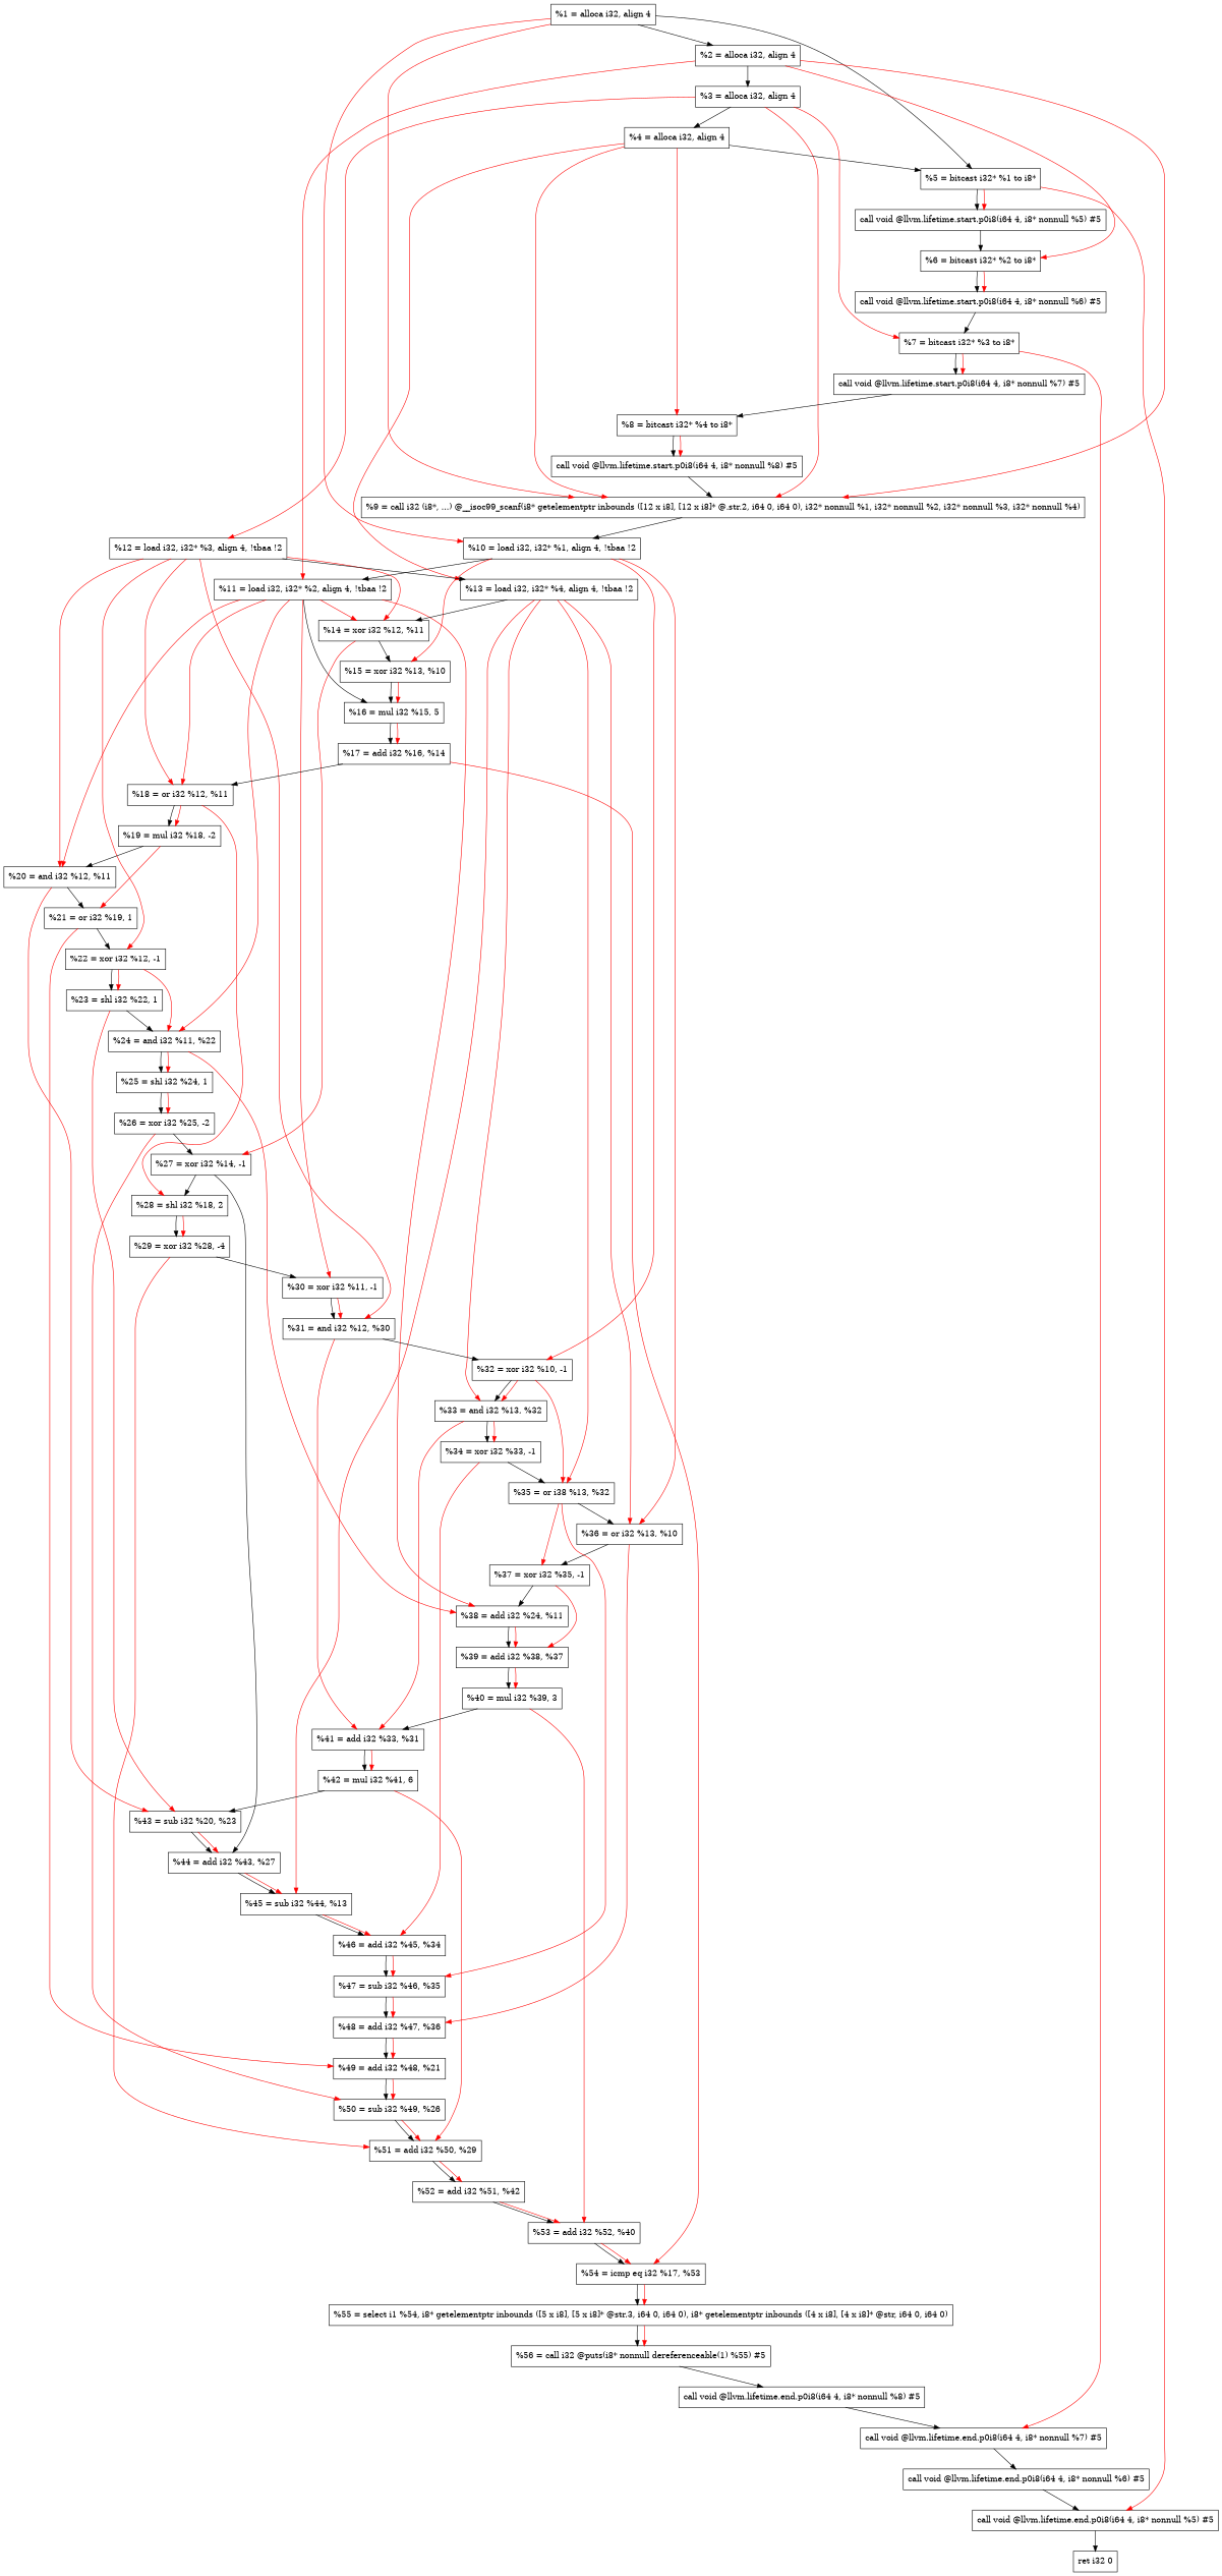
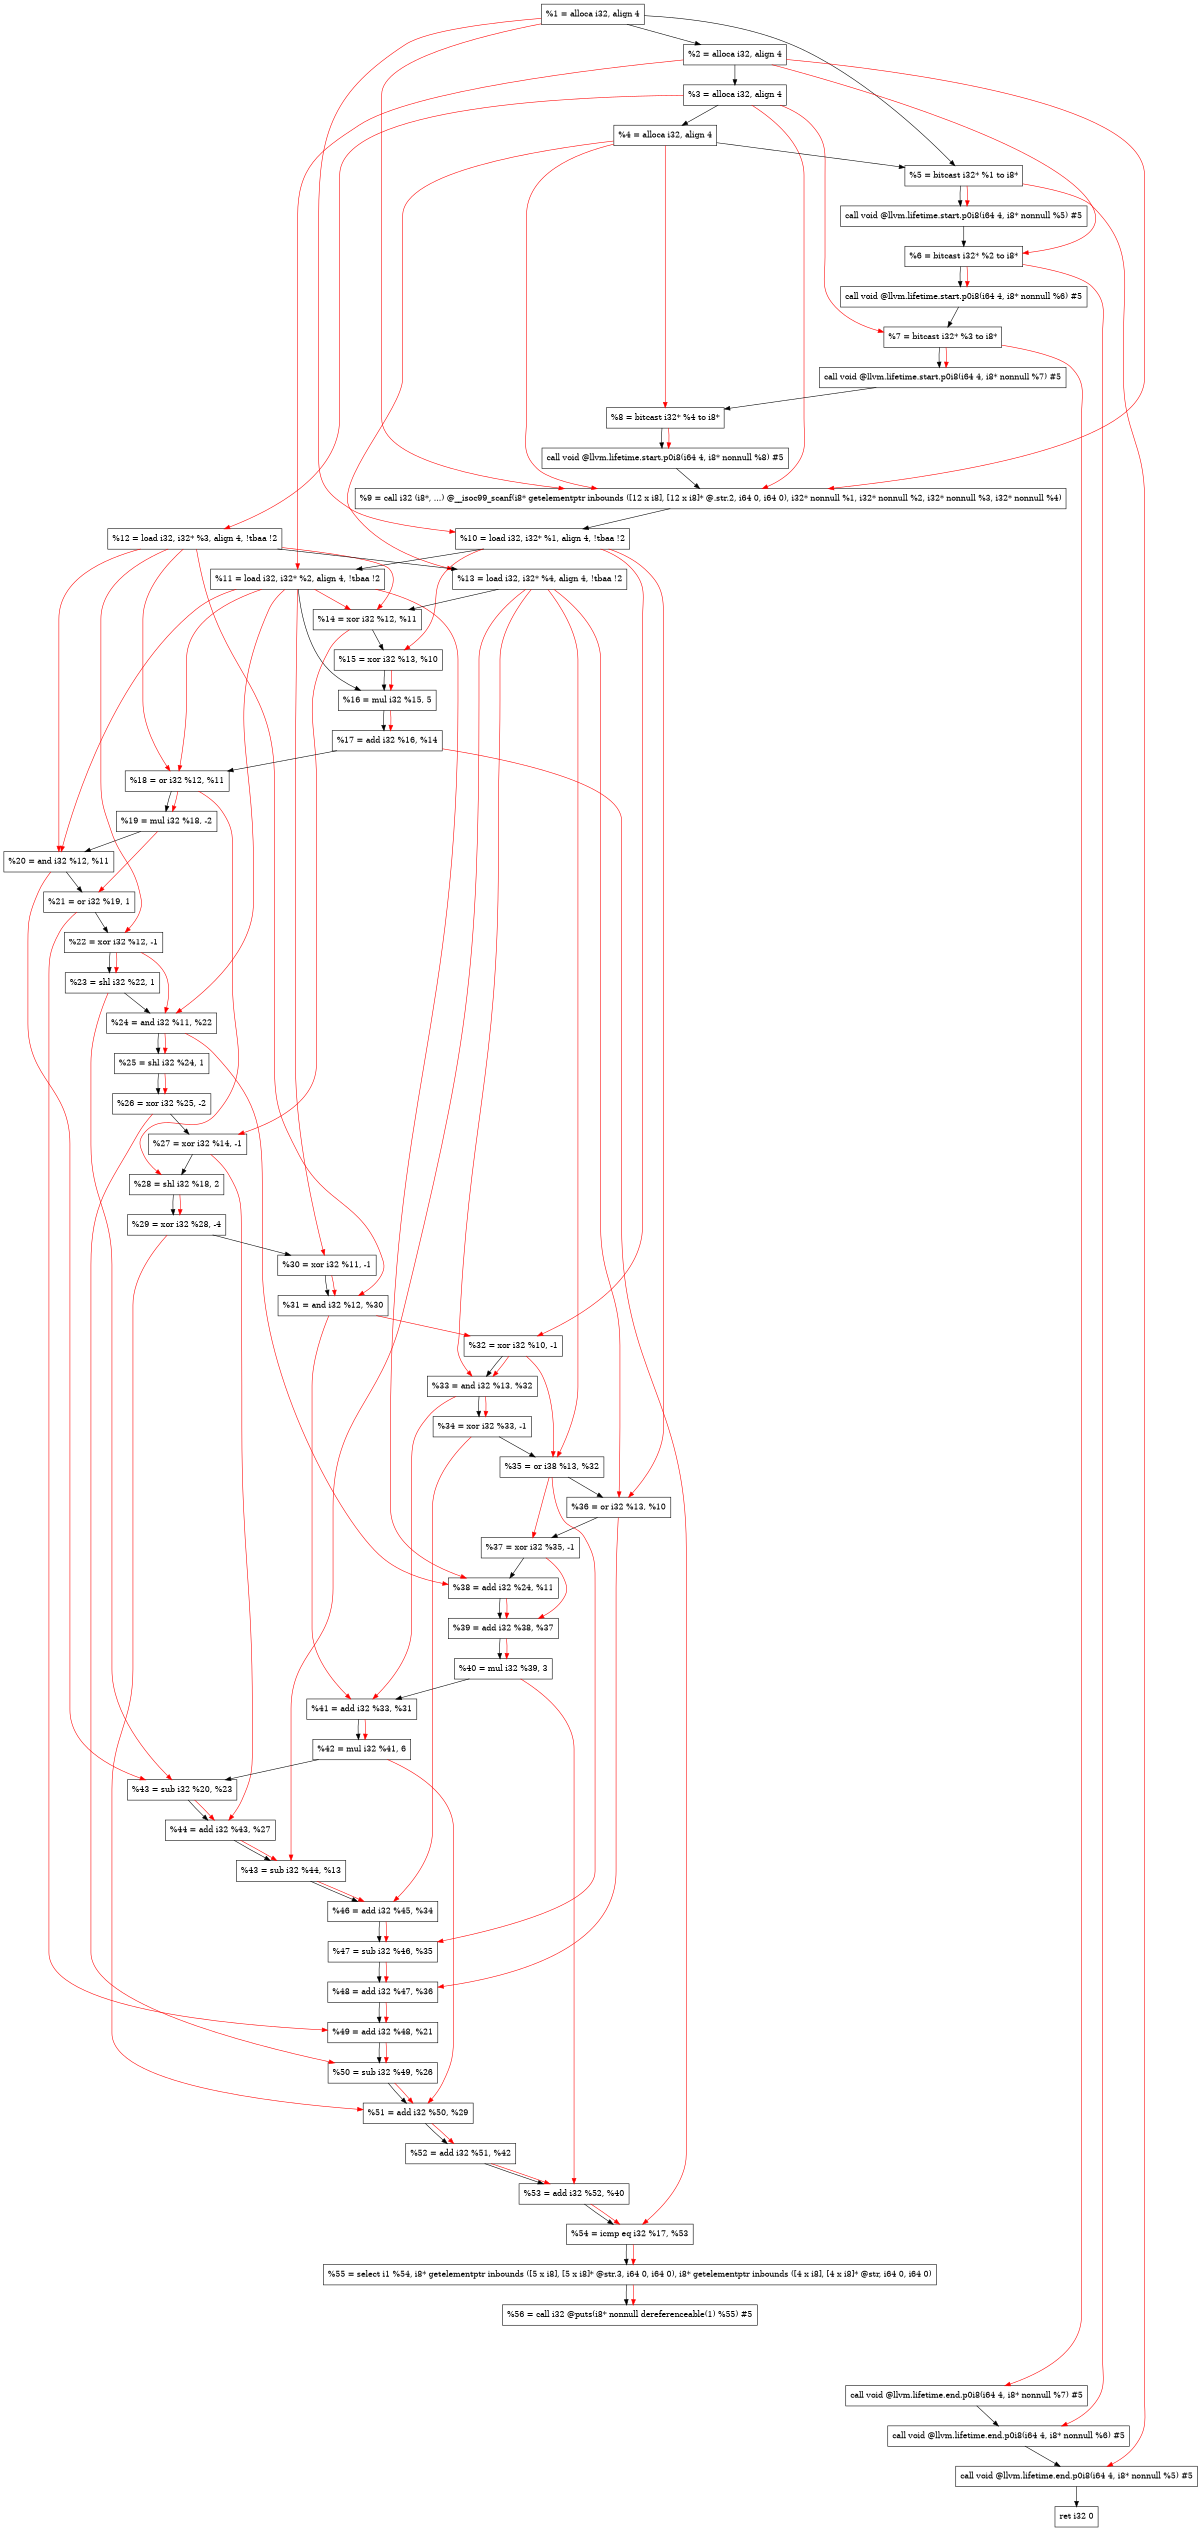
  digraph {
    node [shape=record]
    edge [color=red]
    n1 [label="  %1 = alloca i32, align 4"]
    n2 [label="  %2 = alloca i32, align 4"]
    n3 [label="  %5 = bitcast i32* %1 to i8*"]
    n4 [label="  %9 = call i32 (i8*, ...) @__isoc99_scanf(i8* getelementptr inbounds ([12 x i8], [12 x i8]* @.str.2, i64 0, i64 0), i32* nonnull %1, i32* nonnull %2, i32* nonnull %3, i32* nonnull %4)"]
    n5 [label="  %10 = load i32, i32* %1, align 4, !tbaa !2"]
    n6 [label="  %3 = alloca i32, align 4"]
    n7 [label="  %6 = bitcast i32* %2 to i8*"]
    n8 [label="  %11 = load i32, i32* %2, align 4, !tbaa !2"]
    n9 [label="  call void @llvm.lifetime.start.p0i8(i64 4, i8* nonnull %5) #5"]
    n10 [label="  call void @llvm.lifetime.end.p0i8(i64 4, i8* nonnull %5) #5"]
    n11 [label="  %15 = xor i32 %13, %10"]
    n12 [label="  %32 = xor i32 %10, -1"]
    n13 [label="  %36 = or i32 %13, %10"]
    n14 [label="  %4 = alloca i32, align 4"]
    n15 [label="  %7 = bitcast i32* %3 to i8*"]
    n16 [label="  %12 = load i32, i32* %3, align 4, !tbaa !2"]
    n17 [label="  call void @llvm.lifetime.start.p0i8(i64 4, i8* nonnull %6) #5"]
    n18 [label="  call void @llvm.lifetime.end.p0i8(i64 4, i8* nonnull %6) #5"]
    n19 [label="  %14 = xor i32 %12, %11"]
    n20 [label="  %18 = or i32 %12, %11"]
    n21 [label="  %20 = and i32 %12, %11"]
    n22 [label="  %24 = and i32 %11, %22"]
    n23 [label="  %30 = xor i32 %11, -1"]
    n24 [label="  %38 = add i32 %24, %11"]
    n25 [label="  %16 = mul i32 %15, 5"]
    n26 [label="  %8 = bitcast i32* %4 to i8*"]
    n27 [label="  %13 = load i32, i32* %4, align 4, !tbaa !2"]
    n28 [label="  call void @llvm.lifetime.start.p0i8(i64 4, i8* nonnull %7) #5"]
    n29 [label="  call void @llvm.lifetime.end.p0i8(i64 4, i8* nonnull %7) #5"]
    n30 [label="  %22 = xor i32 %12, -1"]
    n31 [label="  %31 = and i32 %12, %30"]
    n32 [label="  call void @llvm.lifetime.start.p0i8(i64 4, i8* nonnull %8) #5"]
    n33 [label="  %33 = and i32 %13, %32"]
    n34 [label="%35 = or i38 %13, %32"]
-   n35 [label="  %45 = sub i32 %44, %13"]
+   n35 [label="%43 = sub i32 %44, %13"]
    n36 [label="  ret i32 0"]
-   n37 [label="  call void @llvm.lifetime.end.p0i8(i64 4, i8* nonnull %8) #5"]
    n38 [label="  %37 = xor i32 %35, -1"]
    n39 [label="  %48 = add i32 %47, %36"]
    n40 [label="  %27 = xor i32 %14, -1"]
    n41 [label="  %19 = mul i32 %18, -2"]
    n42 [label="  %28 = shl i32 %18, 2"]
    n43 [label="  %21 = or i32 %19, 1"]
    n44 [label="  %43 = sub i32 %20, %23"]
    n45 [label="  %25 = shl i32 %24, 1"]
    n46 [label="  %39 = add i32 %38, %37"]
    n47 [label="  %23 = shl i32 %22, 1"]
    n48 [label="  %41 = add i32 %33, %31"]
    n49 [label="  %34 = xor i32 %33, -1"]
    n50 [label="  %47 = sub i32 %46, %35"]
    n51 [label="  %46 = add i32 %45, %34"]
    n52 [label="  %17 = add i32 %16, %14"]
    n53 [label="  %54 = icmp eq i32 %17, %53"]
    n54 [label="  %44 = add i32 %43, %27"]
    n55 [label="  %55 = select i1 %54, i8* getelementptr inbounds ([5 x i8], [5 x i8]* @str.3, i64 0, i64 0), i8* getelementptr inbounds ([4 x i8], [4 x i8]* @str, i64 0, i64 0)"]
    n56 [label="  %29 = xor i32 %28, -4"]
    n57 [label="  %49 = add i32 %48, %21"]
    n58 [label="  %50 = sub i32 %49, %26"]
    n59 [label="  %26 = xor i32 %25, -2"]
    n60 [label="  %51 = add i32 %50, %29"]
    n61 [label="  %52 = add i32 %51, %42"]
    n62 [label="  %42 = mul i32 %41, 6"]
    n63 [label="  %40 = mul i32 %39, 3"]
    n64 [label="  %53 = add i32 %52, %40"]
    n65 [label="  %56 = call i32 @puts(i8* nonnull dereferenceable(1) %55) #5"]
    n1 -> n2 [color=""]
    n1 -> n3 [color=black]
    n1 -> n4
    n1 -> n5
    n2 -> n4
    n2 -> n6 [color=""]
    n2 -> n7
    n2 -> n8
    n3 -> n9 [color=""]
    n3 -> n9
    n3 -> n10
    n4 -> n5 [color=""]
    n5 -> n8 [color=""]
    n5 -> n11
    n5 -> n12
    n5 -> n13
    n6 -> n4
    n6 -> n14 [color=""]
    n6 -> n15
    n6 -> n16
    n7 -> n17 [color=""]
    n7 -> n17
+   n7 -> n18
    n8 -> n19
    n8 -> n20
    n8 -> n21
    n8 -> n22
    n8 -> n23
    n8 -> n24
    n8 -> n25 [color=""]
    n9 -> n7 [color=""]
    n10 -> n36 [color=""]
    n11 -> n25 [color=""]
    n11 -> n25
    n12 -> n33 [color=""]
    n12 -> n33
    n12 -> n34
    n13 -> n38 [color=""]
    n13 -> n39
    n14 -> n3 [color=""]
    n14 -> n4
    n14 -> n26
    n14 -> n27
    n15 -> n28 [color=""]
    n15 -> n28
    n15 -> n29
    n16 -> n19
    n16 -> n20
    n16 -> n21
    n16 -> n27 [color=""]
    n16 -> n30
    n16 -> n31
    n17 -> n15 [color=""]
    n18 -> n10 [color=""]
    n19 -> n11 [color=""]
    n19 -> n40
    n20 -> n41 [color=""]
    n20 -> n41
    n20 -> n42
    n21 -> n43 [color=""]
    n21 -> n44
    n22 -> n24
    n22 -> n45 [color=""]
    n22 -> n45
    n23 -> n31 [color=""]
    n23 -> n31
    n24 -> n46 [color=""]
    n24 -> n46
    n25 -> n52 [color=""]
    n25 -> n52
    n26 -> n32 [color=""]
    n26 -> n32
    n27 -> n13
    n27 -> n19 [color=""]
    n27 -> n33
    n27 -> n34
    n27 -> n35
    n28 -> n26 [color=""]
    n29 -> n18 [color=""]
    n30 -> n22
    n30 -> n47 [color=""]
    n30 -> n47
-   n31 -> n12 [color=""]
+   n31 -> n12
    n31 -> n48
    n32 -> n4 [color=""]
    n33 -> n48
    n33 -> n49 [color=""]
    n33 -> n49
    n34 -> n13 [color=""]
    n34 -> n38
    n34 -> n50
    n35 -> n51 [color=""]
    n35 -> n51
-   n37 -> n29 [color=""]
    n38 -> n24 [color=""]
    n38 -> n46
    n39 -> n57 [color=""]
    n39 -> n57
    n40 -> n42 [color=""]
-   n40 -> n54 [color=black]
+   n40 -> n54
    n41 -> n21 [color=""]
    n41 -> n43
    n42 -> n56 [color=""]
    n42 -> n56
    n43 -> n30 [color=""]
    n43 -> n57
    n44 -> n54 [color=""]
    n44 -> n54
    n45 -> n59 [color=""]
    n45 -> n59
    n46 -> n63 [color=""]
    n46 -> n63
    n47 -> n22 [color=""]
    n47 -> n44
    n48 -> n62 [color=""]
    n48 -> n62
    n49 -> n34 [color=""]
    n49 -> n51
    n50 -> n39 [color=""]
    n50 -> n39
    n51 -> n50 [color=""]
    n51 -> n50
    n52 -> n20 [color=""]
    n52 -> n53
    n53 -> n55 [color=""]
    n53 -> n55
    n54 -> n35 [color=""]
    n54 -> n35
    n55 -> n65 [color=""]
    n55 -> n65
    n56 -> n23 [color=""]
    n56 -> n60
    n57 -> n58 [color=""]
    n57 -> n58
    n58 -> n60 [color=""]
    n58 -> n60
    n59 -> n40 [color=""]
    n59 -> n58
    n60 -> n61 [color=""]
    n60 -> n61
    n61 -> n64 [color=""]
    n61 -> n64
    n62 -> n44 [color=""]
    n62 -> n60
    n63 -> n48 [color=""]
    n63 -> n64
    n64 -> n53 [color=""]
    n64 -> n53
-   n65 -> n37 [color=""]
  }
